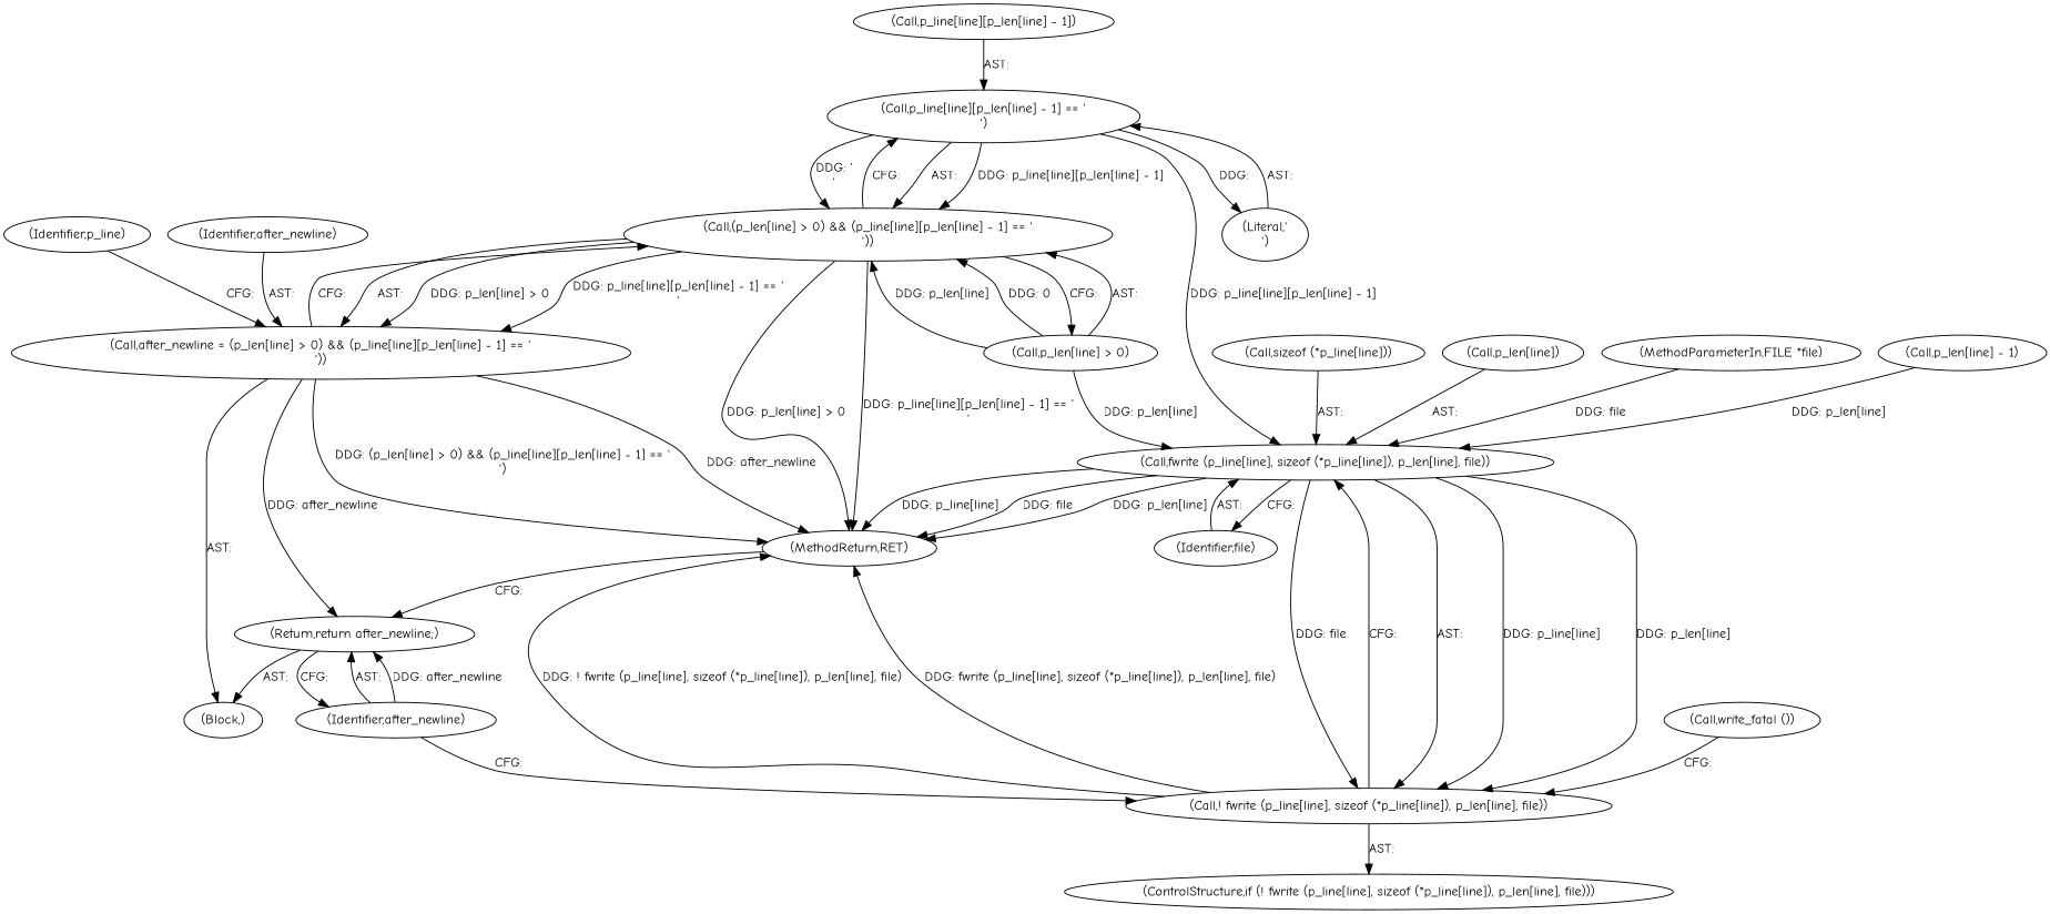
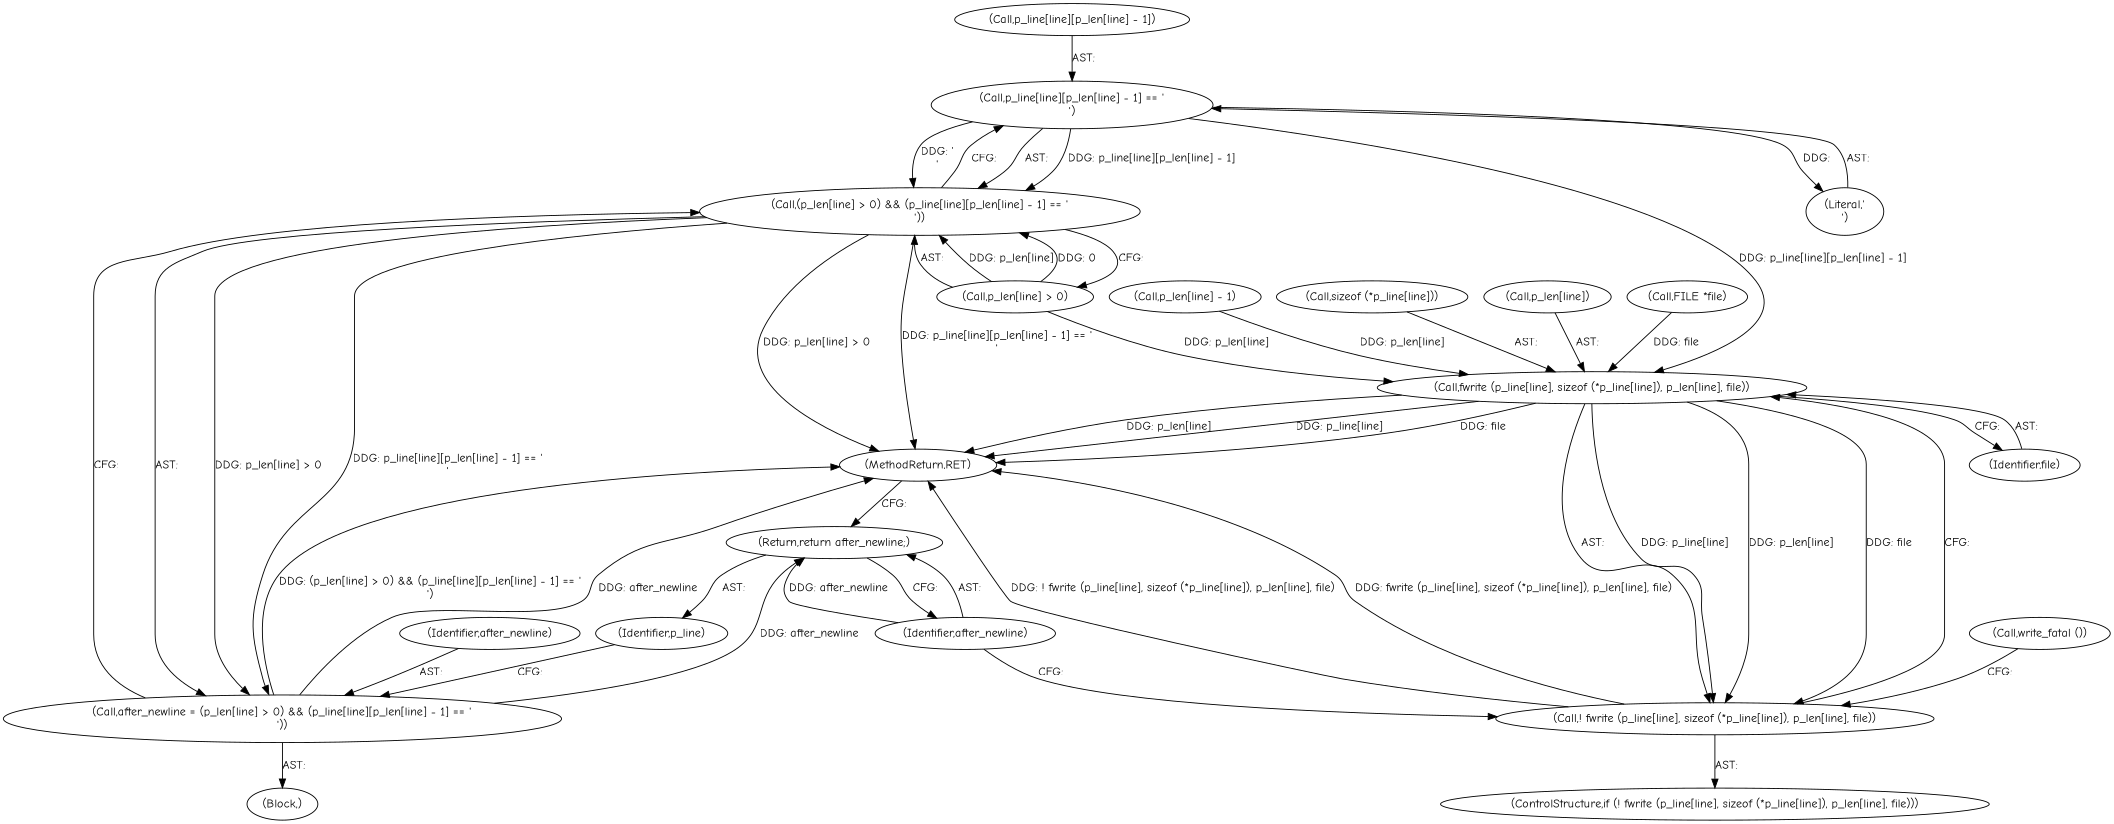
  digraph {
    fontname="Comic Neue"
    node [fontname="Comic Neue"]
    edge [fontname="Comic Neue"]
    n1 [label="(Call,p_line[line][p_len[line] - 1] == '\n')"]
    n2 [label="(Call,(p_len[line] > 0) && (p_line[line][p_len[line] - 1] == '\n'))"]
    n3 [label="(Call,fwrite (p_line[line], sizeof (*p_line[line]), p_len[line], file))"]
    n4 [label="(Literal,'\n')"]
    n5 [label="(MethodReturn,RET)"]
    n6 [label="(Call,after_newline = (p_len[line] > 0) && (p_line[line][p_len[line] - 1] == '\n'))"]
    n7 [label="(Call,p_len[line] > 0)"]
    n8 [label="(Call,! fwrite (p_line[line], sizeof (*p_line[line]), p_len[line], file))"]
    n9 [label="(Identifier,file)"]
    n10 [label="(Return,return after_newline;)"]
    n11 [label="(Block,)"]
    n12 [label="(Identifier,after_newline)"]
    n13 [label="(ControlStructure,if (! fwrite (p_line[line], sizeof (*p_line[line]), p_len[line], file)))"]
    n14 [label="(Call,sizeof (*p_line[line]))"]
    n15 [label="(Call,p_line[line][p_len[line] - 1])"]
    n16 [label="(Call,p_len[line])"]
    n17 [label="(Identifier,p_line)"]
    n18 [label="(Call,write_fatal ())"]
    n19 [label="(Identifier,after_newline)"]
-   n20 [label="(MethodParameterIn,FILE *file)"]
+   n20 [label="(Call,FILE *file)"]
    n21 [label="(Call,p_len[line] - 1)"]
    n1 -> n2 [label="AST: "]
    n1 -> n2 [label="DDG: p_line[line][p_len[line] - 1]"]
    n1 -> n2 [label="DDG: '\n'"]
    n1 -> n3 [label="DDG: p_line[line][p_len[line] - 1]"]
    n1 -> n4 [label="DDG: "]
    n2 -> n1 [label="CFG: "]
    n2 -> n5 [label="DDG: p_len[line] > 0"]
    n2 -> n5 [label="DDG: p_line[line][p_len[line] - 1] == '\n'"]
    n2 -> n6 [label="AST: "]
    n2 -> n6 [label="DDG: p_len[line] > 0"]
    n2 -> n6 [label="DDG: p_line[line][p_len[line] - 1] == '\n'"]
    n2 -> n7 [label="CFG: "]
    n3 -> n5 [label="DDG: p_line[line]"]
    n3 -> n5 [label="DDG: file"]
    n3 -> n5 [label="DDG: p_len[line]"]
    n3 -> n8 [label="AST: "]
    n3 -> n8 [label="DDG: p_line[line]"]
    n3 -> n8 [label="DDG: p_len[line]"]
    n3 -> n8 [label="DDG: file"]
    n3 -> n9 [label="CFG: "]
    n4 -> n1 [label="AST: "]
    n5 -> n10 [label="CFG: "]
    n6 -> n2 [label="CFG: "]
    n6 -> n5 [label="DDG: (p_len[line] > 0) && (p_line[line][p_len[line] - 1] == '\n')"]
    n6 -> n5 [label="DDG: after_newline"]
    n6 -> n10 [label="DDG: after_newline"]
    n6 -> n11 [label="AST: "]
    n7 -> n2 [label="AST: "]
    n7 -> n2 [label="DDG: p_len[line]"]
    n7 -> n2 [label="DDG: 0"]
    n7 -> n3 [label="DDG: p_len[line]"]
    n8 -> n3 [label="CFG: "]
    n8 -> n5 [label="DDG: ! fwrite (p_line[line], sizeof (*p_line[line]), p_len[line], file)"]
    n8 -> n5 [label="DDG: fwrite (p_line[line], sizeof (*p_line[line]), p_len[line], file)"]
    n8 -> n13 [label="AST: "]
    n9 -> n3 [label="AST: "]
-   n10 -> n11 [label="AST: "]
+   n10 -> n17 [label="AST: "]
    n10 -> n12 [label="CFG: "]
    n12 -> n8 [label="CFG: "]
    n12 -> n10 [label="AST: "]
    n12 -> n10 [label="DDG: after_newline"]
    n14 -> n3 [label="AST: "]
    n15 -> n1 [label="AST: "]
    n16 -> n3 [label="AST: "]
    n17 -> n6 [label="CFG: "]
    n18 -> n8 [label="CFG: "]
    n19 -> n6 [label="AST: "]
    n20 -> n3 [label="DDG: file"]
    n21 -> n3 [label="DDG: p_len[line]"]
  }
